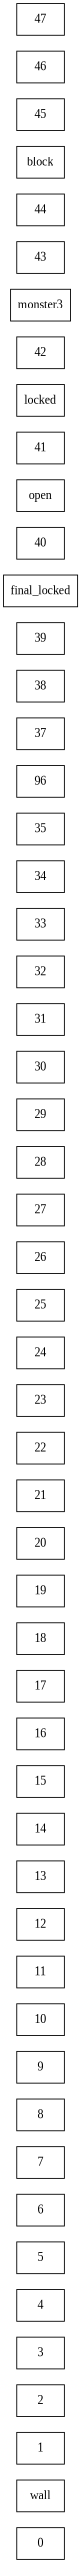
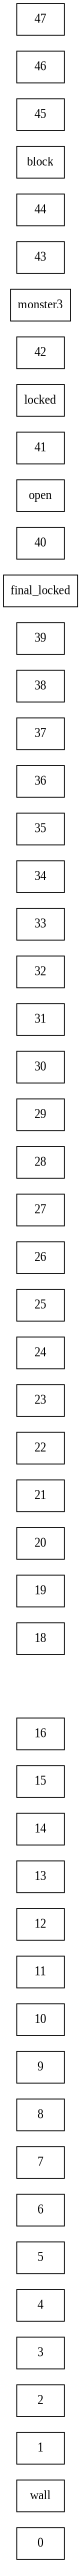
  graph {
    rankdir=LR
    fontname="Liberation Serif"
    node [shape=box fontname="Liberation Serif"]
    0
    wall
    1
    2
    3
    4
    5
    6
    7
    8
    9
    10
    11
    12
    13
    14
    15
    16
-   17
    18
    19
    20
    21
    22
    23
    24
    25
    26
    27
    28
    29
    30
    31
    32
    33
    34
    35
-   36 [label=96]
+   36
    37
    38
    39
    final_locked
    40
    open
    41
    locked
    42
    monster3
    43
    44
    block
    45
    46
    47
  }
